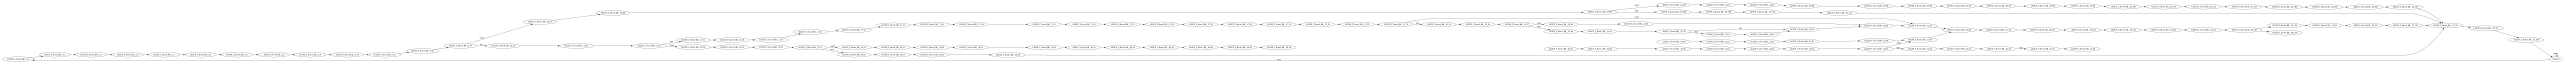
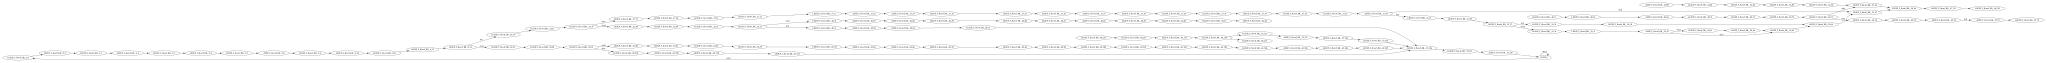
  digraph {
    fontname="Noto Serif"
    rankdir=LR
    node [fontname="Noto Serif"]
    edge [fontname="Noto Serif"]
    n1 [label=LEGUP_F_floorf_BB__0_1]
    n2 [label=LEGUP_F_floorf_BB__0_2]
    n3 [label=LEGUP_F_floorf_BB__3_3]
    n4 [label=LEGUP_0]
    n5 [label=LEGUP_F_floorf_BB__3_4]
    n6 [label=LEGUP_F_floorf_BB__3_5]
    n7 [label=LEGUP_F_floorf_BB__3_6]
    n8 [label=LEGUP_F_floorf_BB__3_7]
    n9 [label=LEGUP_F_floorf_BB__3_8]
    n10 [label=LEGUP_F_floorf_BB__3_9]
    n11 [label=LEGUP_F_floorf_BB__8_10]
    n12 [label=LEGUP_F_floorf_BB__8_11]
    n13 [label=LEGUP_F_floorf_BB__8_12]
    n14 [label=LEGUP_F_floorf_BB__8_13]
    n15 [label=LEGUP_F_floorf_BB__14_14]
    n16 [label=LEGUP_F_floorf_BB__59_87]
    n17 [label=LEGUP_F_floorf_BB__14_15]
    n18 [label=LEGUP_F_floorf_BB__59_88]
    n19 [label=LEGUP_F_floorf_BB__14_16]
    n20 [label=LEGUP_F_floorf_BB__59_89]
    n21 [label=LEGUP_F_floorf_BB__17_17]
    n22 [label=LEGUP_F_floorf_BB__32_48]
    n23 [label=LEGUP_F_floorf_BB__17_18]
    n24 [label=LEGUP_F_floorf_BB__32_49]
    n25 [label=LEGUP_F_floorf_BB__17_19]
    n26 [label=LEGUP_F_floorf_BB__32_50]
    n27 [label=LEGUP_F_floorf_BB__17_20]
    n28 [label=LEGUP_F_floorf_BB__17_21]
    n29 [label=LEGUP_F_floorf_BB__17_22]
    n30 [label=LEGUP_F_floorf_BB__17_23]
    n31 [label=LEGUP_F_floorf_BB__17_24]
    n32 [label=LEGUP_F_floorf_BB__17_25]
    n33 [label=LEGUP_F_floorf_BB__17_26]
    n34 [label=LEGUP_F_floorf_BB__17_27]
    n35 [label=LEGUP_F_floorf_BB__17_28]
    n36 [label=LEGUP_F_floorf_BB__17_29]
    n37 [label=LEGUP_F_floorf_BB__17_30]
    n38 [label=LEGUP_F_floorf_BB__17_31]
    n39 [label=LEGUP_F_floorf_BB__17_32]
    n40 [label=LEGUP_F_floorf_BB__17_33]
    n41 [label=LEGUP_F_floorf_BB__17_34]
    n42 [label=LEGUP_F_floorf_BB__21_35]
    n43 [label=LEGUP_F_floorf_BB__31_47]
    n44 [label=LEGUP_F_floorf_BB__21_36]
    n45 [label=LEGUP_F_floorf_BB__58_86]
    n46 [label=LEGUP_F_floorf_BB__21_37]
    n47 [label=LEGUP_F_floorf_BB__67_112]
    n48 [label=LEGUP_F_floorf_BB__24_38]
    n49 [label=LEGUP_F_floorf_BB__25_40]
    n50 [label=LEGUP_F_floorf_BB__24_39]
    n51 [label=LEGUP_F_floorf_BB__25_41]
    n52 [label=LEGUP_F_floorf_BB__30_46]
    n53 [label=LEGUP_F_floorf_BB__25_42]
    n54 [label=LEGUP_F_floorf_BB__29_45]
    n55 [label=LEGUP_F_floorf_BB__28_43]
    n56 [label=LEGUP_F_floorf_BB__28_44]
    n57 [label=LEGUP_F_floorf_BB__68_113]
    n58 [label=LEGUP_F_floorf_BB__32_51]
    n59 [label=LEGUP_F_floorf_BB__38_52]
    n60 [label=LEGUP_F_floorf_BB__40_56]
    n61 [label=LEGUP_F_floorf_BB__38_53]
    n62 [label=LEGUP_F_floorf_BB__40_57]
    n63 [label=LEGUP_F_floorf_BB__38_54]
    n64 [label=LEGUP_F_floorf_BB__40_58]
    n65 [label=LEGUP_F_floorf_BB__38_55]
    n66 [label=LEGUP_F_floorf_BB__75_124]
    n67 [label=LEGUP_F_floorf_BB__75_125]
    n68 [label=LEGUP_F_floorf_BB__75_126]
    n69 [label=LEGUP_F_floorf_BB__40_59]
    n70 [label=LEGUP_F_floorf_BB__40_60]
    n71 [label=LEGUP_F_floorf_BB__40_61]
    n72 [label=LEGUP_F_floorf_BB__40_62]
    n73 [label=LEGUP_F_floorf_BB__40_63]
    n74 [label=LEGUP_F_floorf_BB__40_64]
    n75 [label=LEGUP_F_floorf_BB__40_65]
    n76 [label=LEGUP_F_floorf_BB__40_66]
    n77 [label=LEGUP_F_floorf_BB__40_67]
    n78 [label=LEGUP_F_floorf_BB__40_68]
    n79 [label=LEGUP_F_floorf_BB__40_69]
    n80 [label=LEGUP_F_floorf_BB__40_70]
    n81 [label=LEGUP_F_floorf_BB__40_71]
    n82 [label=LEGUP_F_floorf_BB__40_72]
    n83 [label=LEGUP_F_floorf_BB__40_73]
    n84 [label=LEGUP_F_floorf_BB__44_74]
    n85 [label=LEGUP_F_floorf_BB__57_85]
    n86 [label=LEGUP_F_floorf_BB__44_75]
    n87 [label=LEGUP_F_floorf_BB__44_76]
    n88 [label=LEGUP_F_floorf_BB__47_77]
    n89 [label=LEGUP_F_floorf_BB__47_78]
    n90 [label=LEGUP_F_floorf_BB__52_81]
    n91 [label=LEGUP_F_floorf_BB__52_82]
    n92 [label=LEGUP_F_floorf_BB__52_83]
    n93 [label=LEGUP_F_floorf_BB__47_80]
    n94 [label=LEGUP_F_floorf_BB__52_84]
-   n95 [label=LEGUP_F_floorf_BB__68_114]
    n96 [label=LEGUP_F_floorf_BB__65_108]
    n97 [label=LEGUP_F_floorf_BB__62_90]
    n98 [label=LEGUP_F_floorf_BB__65_109]
    n99 [label=LEGUP_F_floorf_BB__62_91]
    n100 [label=LEGUP_F_floorf_BB__65_110]
    n101 [label=LEGUP_F_floorf_BB__62_92]
    n102 [label=LEGUP_F_floorf_BB__62_93]
    n103 [label=LEGUP_F_floorf_BB__62_94]
    n104 [label=LEGUP_F_floorf_BB__62_95]
    n105 [label=LEGUP_F_floorf_BB__62_96]
    n106 [label=LEGUP_F_floorf_BB__62_97]
    n107 [label=LEGUP_F_floorf_BB__62_98]
    n108 [label=LEGUP_F_floorf_BB__62_99]
    n109 [label=LEGUP_F_floorf_BB__62_100]
    n110 [label=LEGUP_F_floorf_BB__62_101]
    n111 [label=LEGUP_F_floorf_BB__62_102]
    n112 [label=LEGUP_F_floorf_BB__62_103]
    n113 [label=LEGUP_F_floorf_BB__62_104]
    n114 [label=LEGUP_F_floorf_BB__62_105]
    n115 [label=LEGUP_F_floorf_BB__62_106]
    n116 [label=LEGUP_F_floorf_BB__62_107]
    n117 [label=LEGUP_F_floorf_BB__65_111]
    n118 [label=LEGUP_F_floorf_BB__68_115]
    n119 [label=LEGUP_F_floorf_BB__68_116]
    n120 [label=LEGUP_F_floorf_BB__68_117]
    n121 [label=LEGUP_F_floorf_BB__68_118]
    n122 [label=LEGUP_F_floorf_BB__68_119]
    n123 [label=LEGUP_F_floorf_BB__73_120]
    n124 [label=LEGUP_F_floorf_BB__73_121]
    n125 [label=LEGUP_F_floorf_BB__73_122]
    n126 [label=LEGUP_F_floorf_BB__73_123]
    n1 -> n2
    n2 -> n3
    n3 -> n5
    n4 -> n1 [label=start]
    n4 -> n4 [label="~start"]
    n5 -> n6
    n6 -> n7
    n7 -> n8
    n8 -> n9
    n9 -> n10
    n10 -> n11
    n11 -> n12
    n12 -> n13
    n13 -> n14
    n14 -> n15 [label="%13"]
    n14 -> n16 [label="~%13"]
    n15 -> n17
    n16 -> n18
    n17 -> n19
    n18 -> n20
    n19 -> n21 [label="%16"]
    n19 -> n22 [label="~%16"]
    n20 -> n96 [label="%64"]
    n20 -> n97 [label="~%61"]
    n21 -> n23
    n22 -> n24
    n23 -> n25
    n24 -> n26
    n25 -> n27
    n26 -> n58
    n27 -> n28
    n28 -> n29
    n29 -> n30
    n30 -> n31
    n31 -> n32
    n32 -> n33
    n33 -> n34
    n34 -> n35
    n35 -> n36
    n36 -> n37
    n37 -> n38
    n38 -> n39
    n39 -> n40
    n40 -> n41
    n41 -> n42 [label="%20"]
    n41 -> n43 [label="~%20"]
    n42 -> n44
    n43 -> n45
    n44 -> n46
    n45 -> n47
    n46 -> n48 [label="%23"]
    n46 -> n49 [label="~%23"]
    n47 -> n57
    n48 -> n50
    n49 -> n51
    n50 -> n52
    n51 -> n53
    n52 -> n43
    n53 -> n54 [label="%27"]
    n53 -> n55 [label="~%27"]
    n54 -> n52
    n55 -> n56
    n56 -> n54
-   n57 -> n95
    n58 -> n59 [label="%37"]
    n58 -> n60 [label="~%37"]
    n59 -> n61
    n60 -> n62
    n61 -> n63
    n62 -> n64
    n63 -> n65
    n64 -> n69
    n65 -> n66
    n66 -> n67
    n67 -> n68
    n68 -> n4
    n69 -> n70
    n70 -> n71
    n71 -> n72
    n72 -> n73
    n73 -> n74
    n74 -> n75
    n75 -> n76
    n77 -> n78
    n78 -> n79
    n79 -> n80
    n80 -> n81
    n81 -> n82
    n82 -> n83
    n83 -> n84 [label="%43"]
    n83 -> n85 [label="~%43"]
    n84 -> n86
    n85 -> n45
    n86 -> n87
    n87 -> n88 [label="%46"]
    n88 -> n89
    n90 -> n91
    n91 -> n92
    n92 -> n94
    n93 -> n90
    n94 -> n85
-   n95 -> n118
    n96 -> n98
    n97 -> n99
    n98 -> n100
    n99 -> n101
    n100 -> n117
    n101 -> n102
    n102 -> n103
    n103 -> n104
    n104 -> n105
    n105 -> n106
    n106 -> n107
    n107 -> n108
    n108 -> n109
    n109 -> n110
    n110 -> n111
    n111 -> n112
    n112 -> n113
    n113 -> n114
    n114 -> n115
    n115 -> n116
    n116 -> n66
    n117 -> n66
    n118 -> n119
    n119 -> n120
    n120 -> n121
    n121 -> n122
    n121 -> n123
    n123 -> n124
    n124 -> n125
    n125 -> n126
    n126 -> n66
  }
